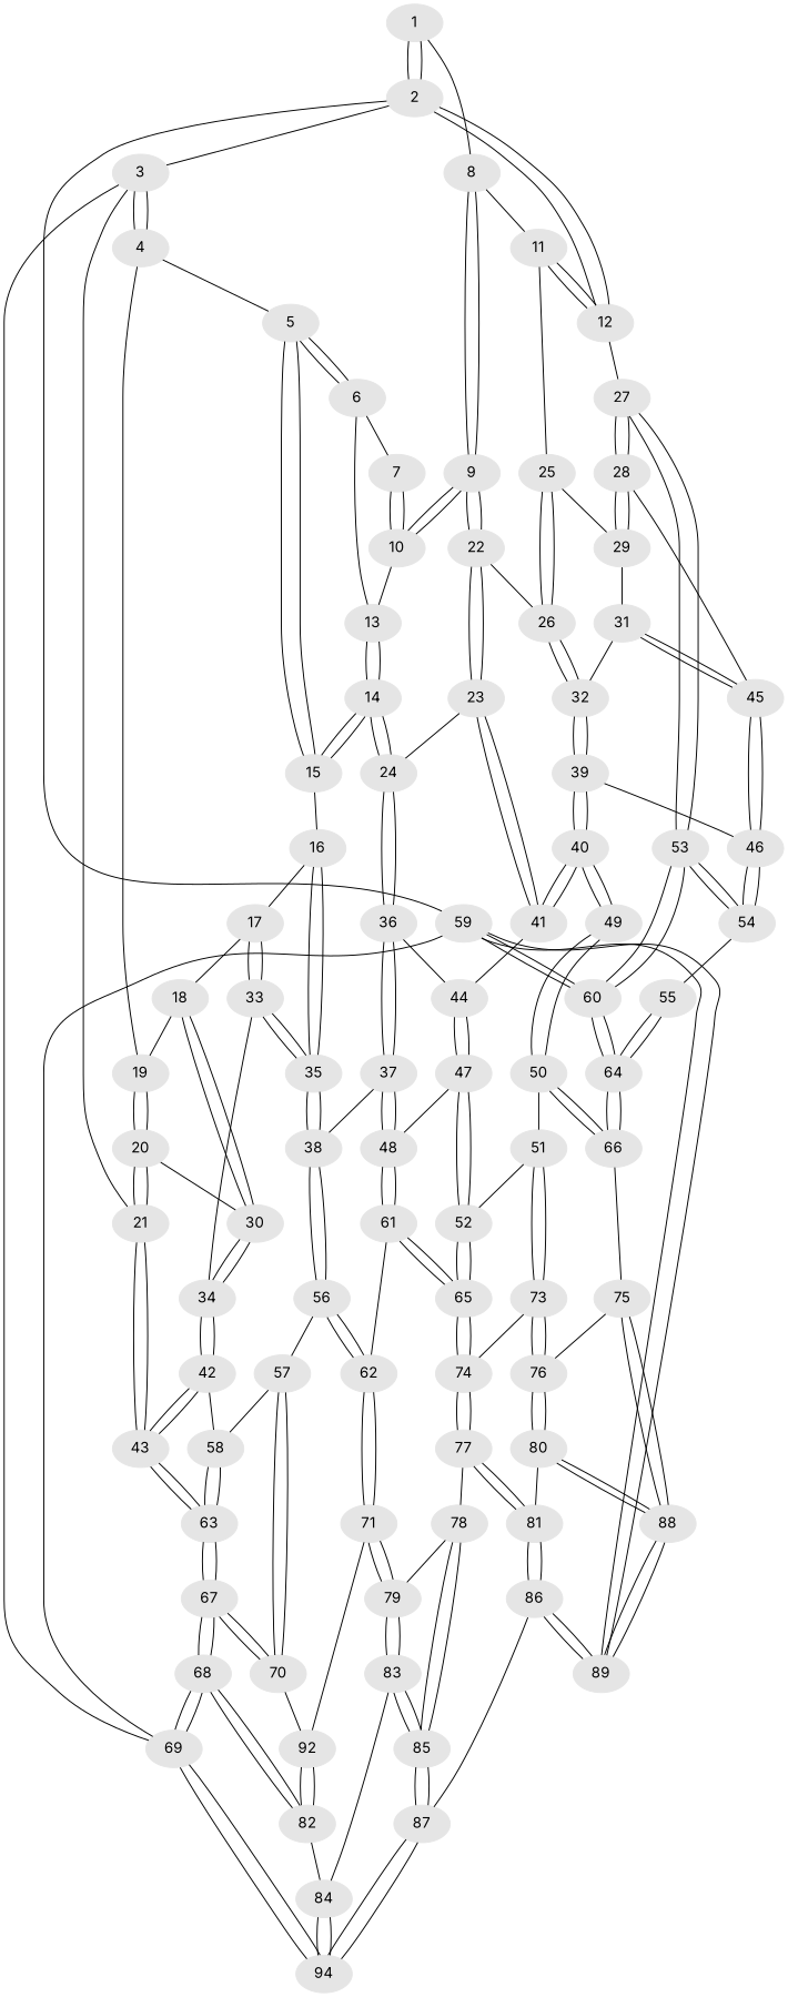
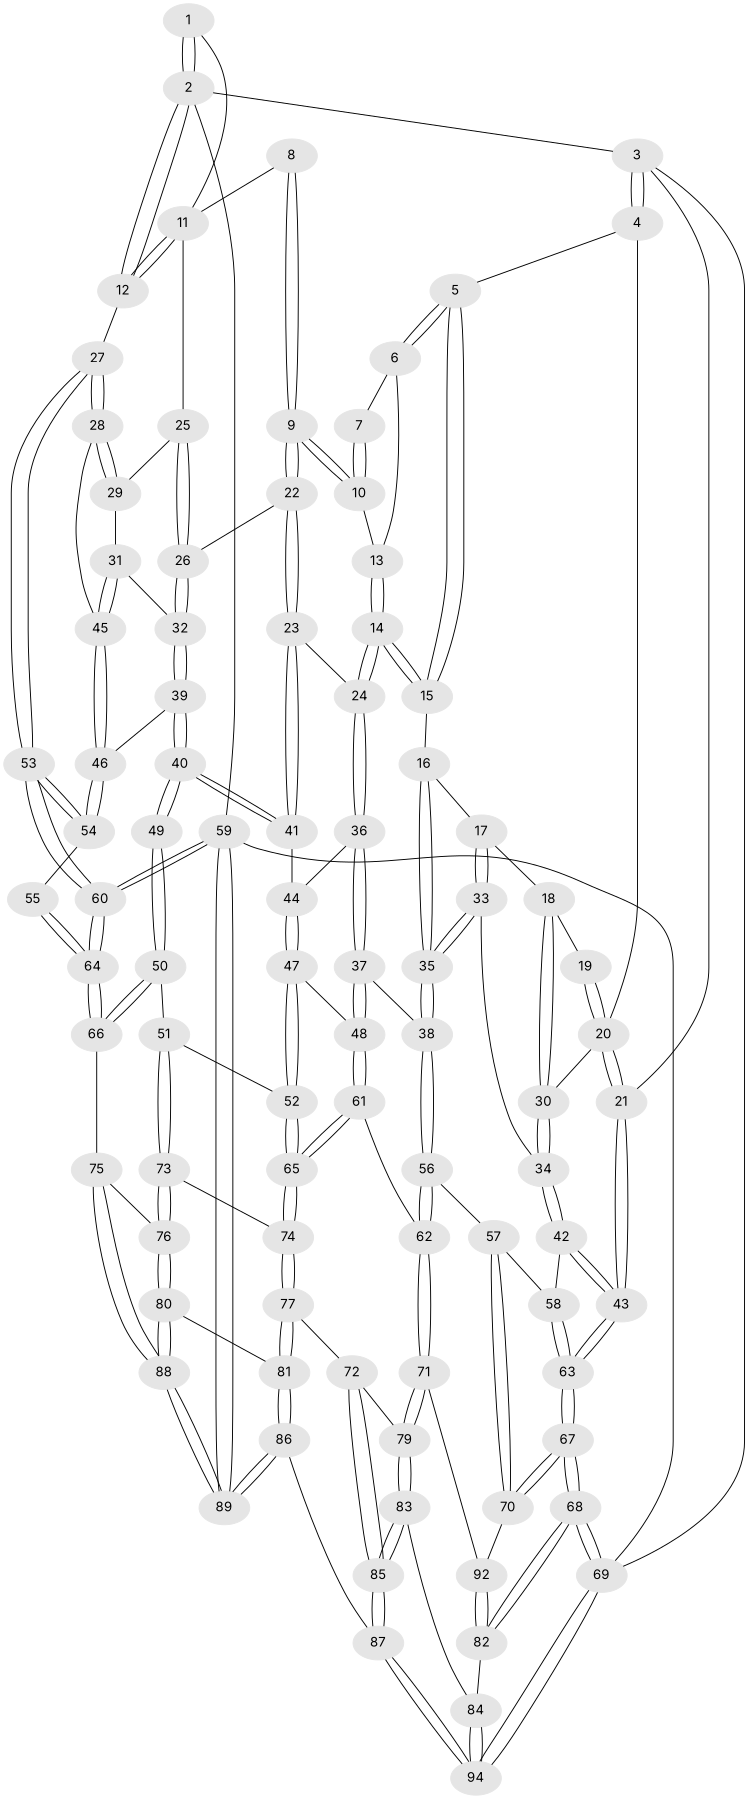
  graph {
    fontname=Inter
    node [color=gray90 fontname=Inter style=filled]
    edge [fontname=Inter]
    1
    2
    8
    3
    12
    59
    9
    11
    4
    21
    69
    27
    60
    89
    5
    19
    43
    n18 [label=94]
    6
    15
    20
    7
    13
    16
    10
    14
    22
    25
    23
    26
    29
    28
    53
    24
    36
    17
    35
    18
    33
    38
    30
    34
    63
    41
    32
    44
    37
    31
    39
    45
    54
    46
    42
    40
    58
    56
    48
    47
    61
    57
    62
    49
    50
    67
    52
    55
    65
    51
    66
    64
    73
    75
    74
    76
    70
    71
    n77 [label=92]
    79
    68
    77
    88
    82
    84
    83
    80
-   78
+   78 [label=72]
    81
    85
    86
    87
    1 -- 2
    1 -- 2
-   1 -- 8
+   1 -- 11
    2 -- 3
    2 -- 12
    2 -- 12
    2 -- 59
    8 -- 9
    8 -- 9
    8 -- 11
    3 -- 4
    3 -- 4
    3 -- 21
    3 -- 69
    12 -- 27
    59 -- 69
    59 -- 60
    59 -- 60
    59 -- 89
    59 -- 89
    9 -- 10
    9 -- 10
    9 -- 22
    9 -- 22
    11 -- 12
    11 -- 12
    11 -- 25
    4 -- 5
-   4 -- 19
+   4 -- 20
    21 -- 43
    21 -- 43
    69 -- n18
    69 -- n18
    27 -- 28
    27 -- 28
    27 -- 53
    27 -- 53
    60 -- 64
    60 -- 64
    5 -- 6
    5 -- 6
    5 -- 15
    5 -- 15
    19 -- 20
    19 -- 20
    43 -- 63
    43 -- 63
    6 -- 7
    6 -- 13
    15 -- 16
    20 -- 21
    20 -- 21
    20 -- 30
    7 -- 10
    7 -- 10
    13 -- 14
    13 -- 14
    16 -- 17
    16 -- 35
    16 -- 35
    10 -- 13
    14 -- 15
    14 -- 15
    14 -- 24
    14 -- 24
    22 -- 23
    22 -- 23
    22 -- 26
    25 -- 26
    25 -- 26
    25 -- 29
    23 -- 24
    23 -- 41
    23 -- 41
    26 -- 32
    26 -- 32
    29 -- 31
    28 -- 29
    28 -- 29
    28 -- 45
    53 -- 60
    53 -- 60
    53 -- 54
    53 -- 54
    24 -- 36
    24 -- 36
    36 -- 44
    36 -- 37
    36 -- 37
    17 -- 18
    17 -- 33
    17 -- 33
    35 -- 38
    35 -- 38
    18 -- 19
    18 -- 30
    18 -- 30
    33 -- 35
    33 -- 35
    33 -- 34
    38 -- 56
    38 -- 56
    30 -- 34
    30 -- 34
    34 -- 42
    34 -- 42
    63 -- 67
    63 -- 67
    41 -- 44
    32 -- 39
    32 -- 39
    44 -- 47
    44 -- 47
    37 -- 38
    37 -- 48
    37 -- 48
    31 -- 32
    31 -- 45
    31 -- 45
    39 -- 46
    39 -- 40
    39 -- 40
    45 -- 46
    45 -- 46
    54 -- 55
    46 -- 54
    46 -- 54
    42 -- 43
    42 -- 43
    42 -- 58
    40 -- 41
    40 -- 41
    40 -- 49
    40 -- 49
    58 -- 63
    58 -- 63
    56 -- 57
    56 -- 62
    56 -- 62
    48 -- 61
    48 -- 61
    47 -- 48
    47 -- 52
    47 -- 52
    61 -- 62
    61 -- 65
    61 -- 65
    57 -- 58
    57 -- 70
    57 -- 70
    62 -- 71
    62 -- 71
    49 -- 50
    49 -- 50
    50 -- 51
    50 -- 66
    50 -- 66
    67 -- 70
    67 -- 70
    67 -- 68
    67 -- 68
    52 -- 65
    52 -- 65
    55 -- 64
    55 -- 64
    65 -- 74
    65 -- 74
    51 -- 52
    51 -- 73
    51 -- 73
    66 -- 75
    64 -- 66
    64 -- 66
    73 -- 74
    73 -- 76
    73 -- 76
    75 -- 76
    75 -- 88
    75 -- 88
    74 -- 77
    74 -- 77
    76 -- 80
    76 -- 80
    70 -- n77
    71 -- n77
    71 -- 79
    71 -- 79
    n77 -- 82
    n77 -- 82
    79 -- 83
    79 -- 83
    68 -- 69
    68 -- 69
    68 -- 82
    68 -- 82
    77 -- 78
    77 -- 81
    77 -- 81
    88 -- 89
    88 -- 89
    82 -- 84
    84 -- n18
    84 -- n18
    83 -- 84
    83 -- 85
    83 -- 85
    80 -- 88
    80 -- 88
    80 -- 81
    78 -- 79
    78 -- 85
    78 -- 85
    81 -- 86
    81 -- 86
    85 -- 87
    85 -- 87
    86 -- 89
    86 -- 89
    86 -- 87
    87 -- n18
    87 -- n18
  }
